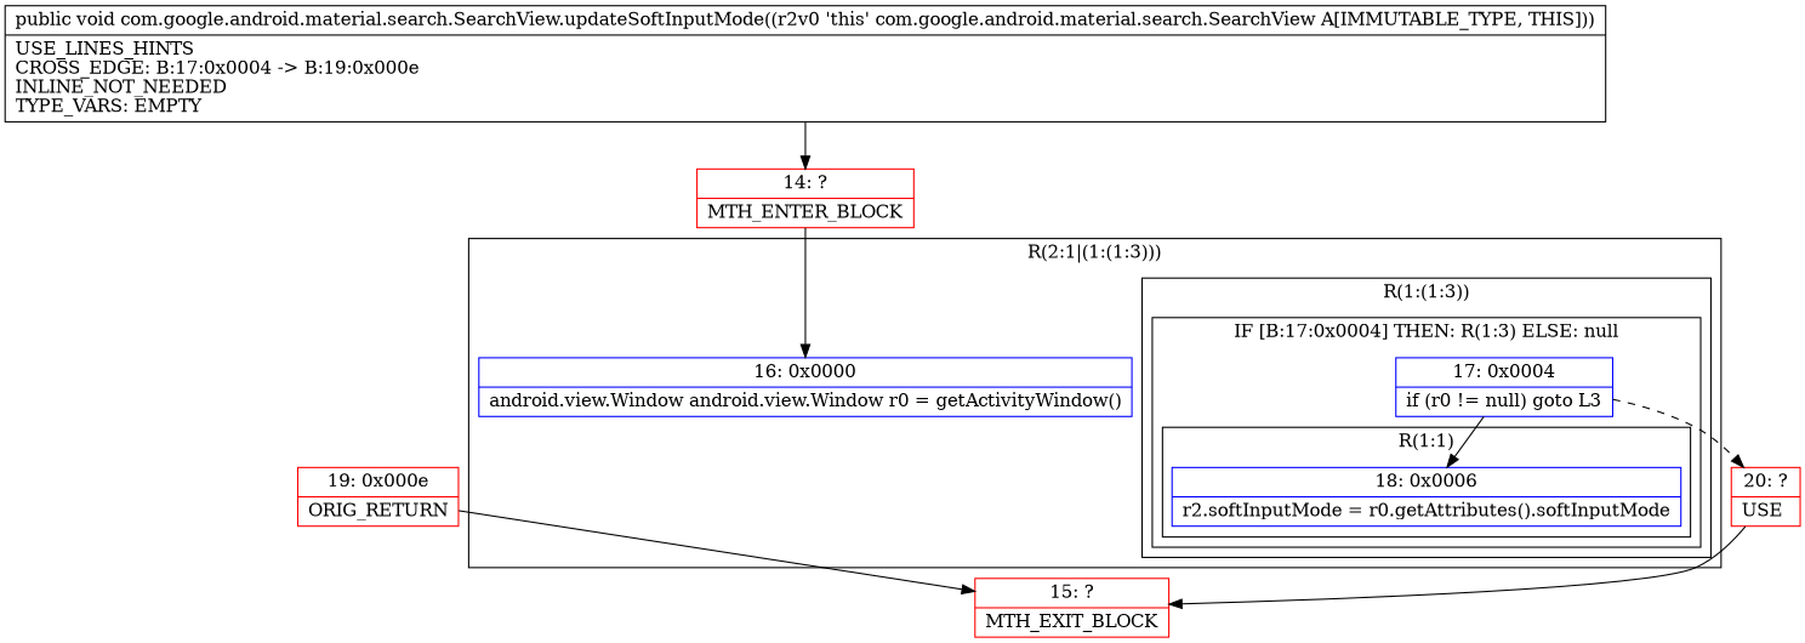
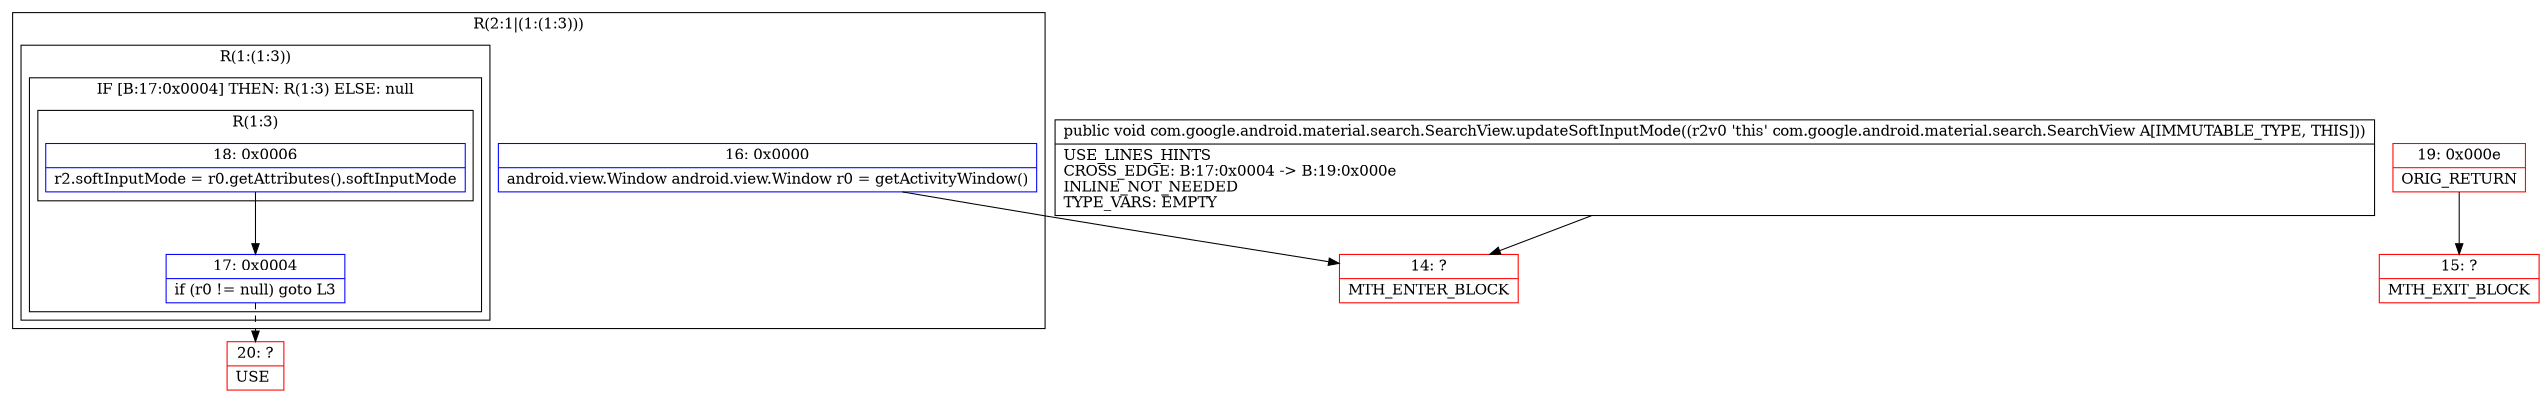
  digraph {
    node [color=red shape=record]
    n1 [color=blue label="{18\:\ 0x0006|r2.softInputMode = r0.getAttributes().softInputMode\l}"]
    n2 [color=blue label="{17\:\ 0x0004|if (r0 != null) goto L3\l}"]
    n3 [color=blue label="{16\:\ 0x0000|android.view.Window android.view.Window r0 = getActivityWindow()\l}"]
    n4 [label="{20\:\ ?|USE\l}"]
    n5 [label="{15\:\ ?|MTH_EXIT_BLOCK\l}"]
    n6 [label="{19\:\ 0x000e|ORIG_RETURN\l}"]
    n7 [label="{14\:\ ?|MTH_ENTER_BLOCK\l}"]
    n8 [label="{public void com.google.android.material.search.SearchView.updateSoftInputMode((r2v0 'this' com.google.android.material.search.SearchView A[IMMUTABLE_TYPE, THIS]))  | USE_LINES_HINTS\lCROSS_EDGE: B:17:0x0004 \-\> B:19:0x000e\lINLINE_NOT_NEEDED\lTYPE_VARS: EMPTY\l}" color=""]
    subgraph cluster_1 {
      label="R(2:1|(1:(1:3)))"
      n3
      subgraph cluster_2 {
        label="R(1:(1:3))"
        subgraph cluster_3 {
          label="IF [B:17:0x0004] THEN: R(1:3) ELSE: null"
          n2
          subgraph cluster_4 {
-           label="R(1:1)"
+           label="R(1:3)"
            n1
          }
        }
      }
    }
-   n2 -> n1
+   n1 -> n2
    n2 -> n4 [style=dashed]
-   n4 -> n5
    n6 -> n5
-   n7 -> n3
+   n3 -> n7
    n8 -> n7
  }
